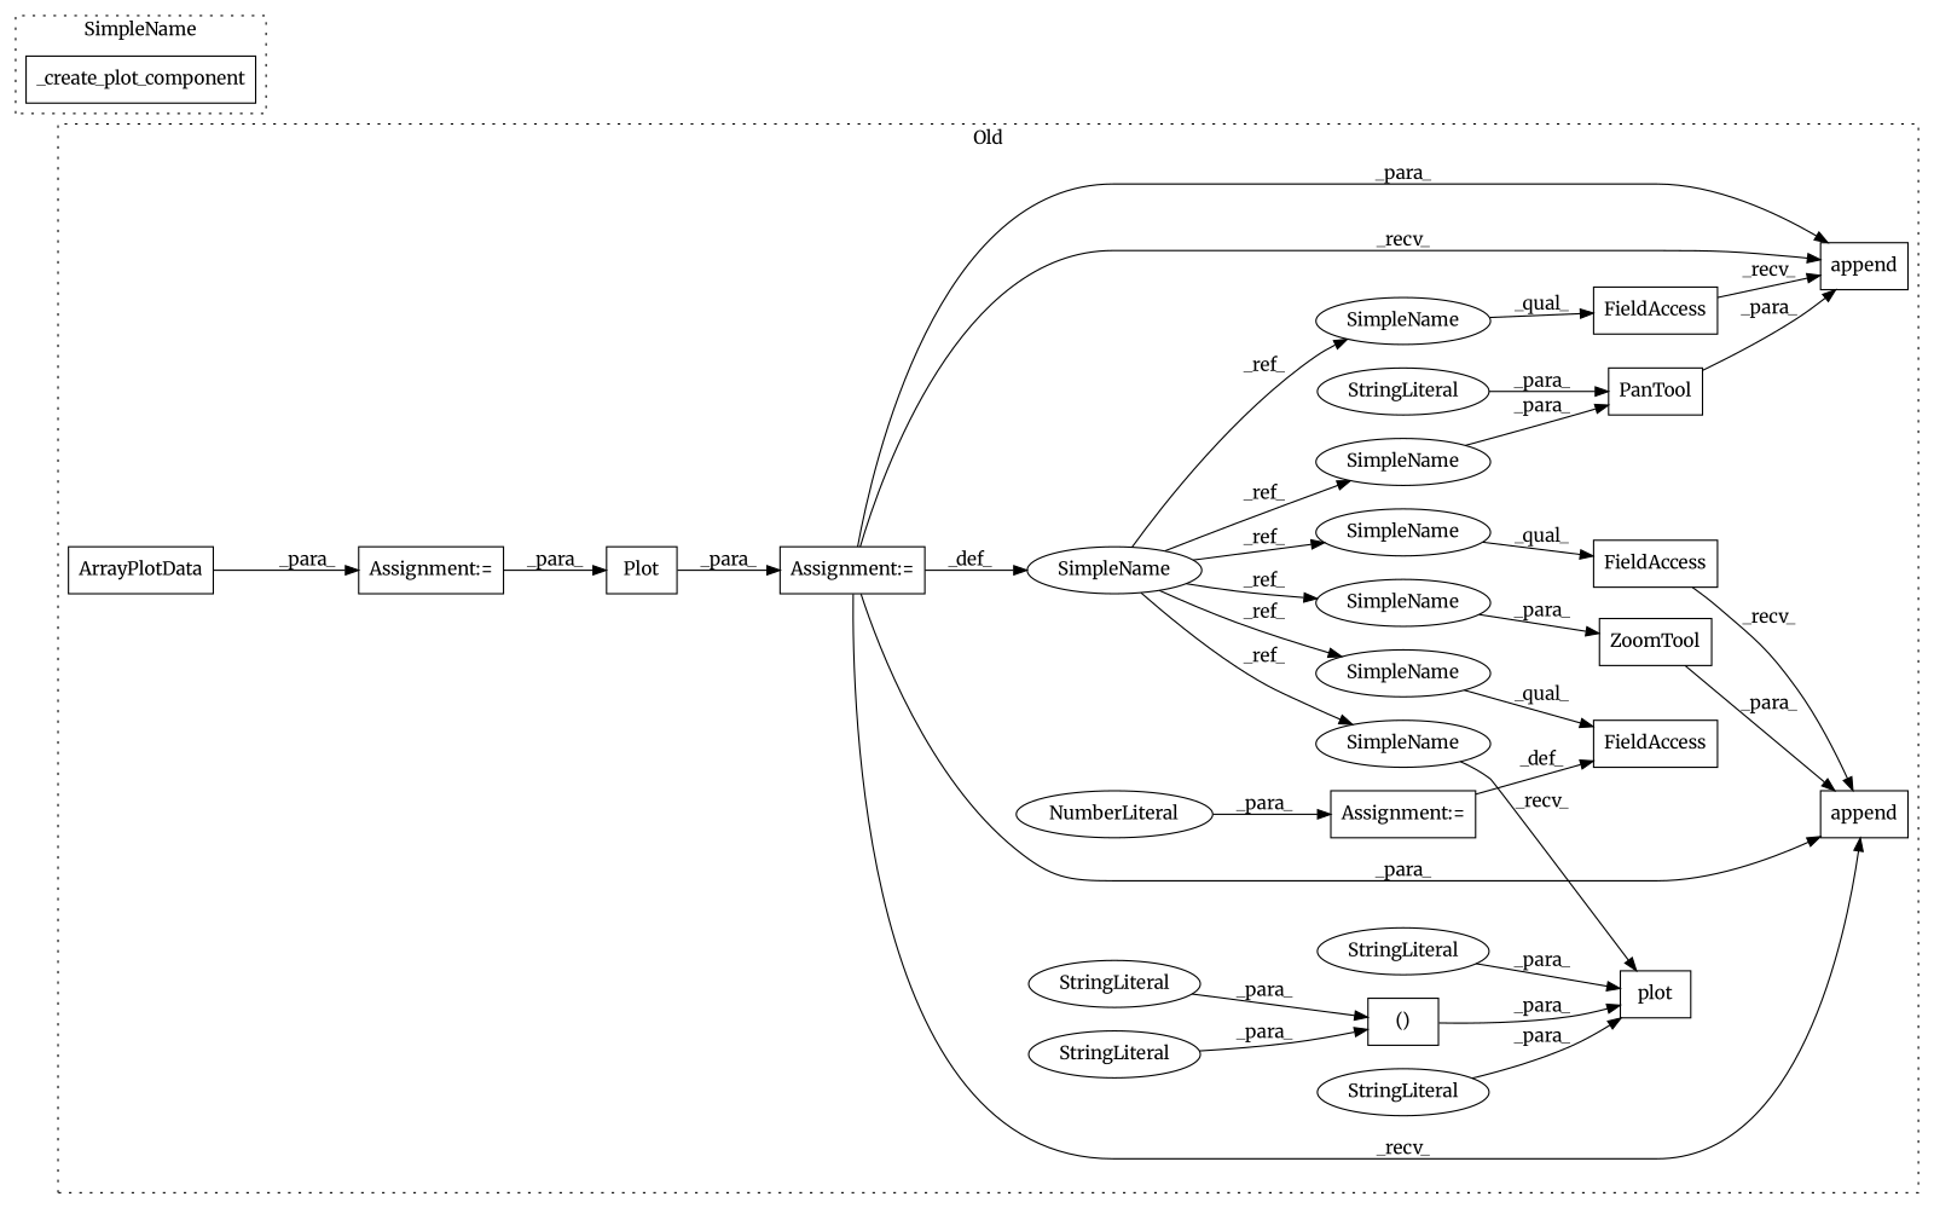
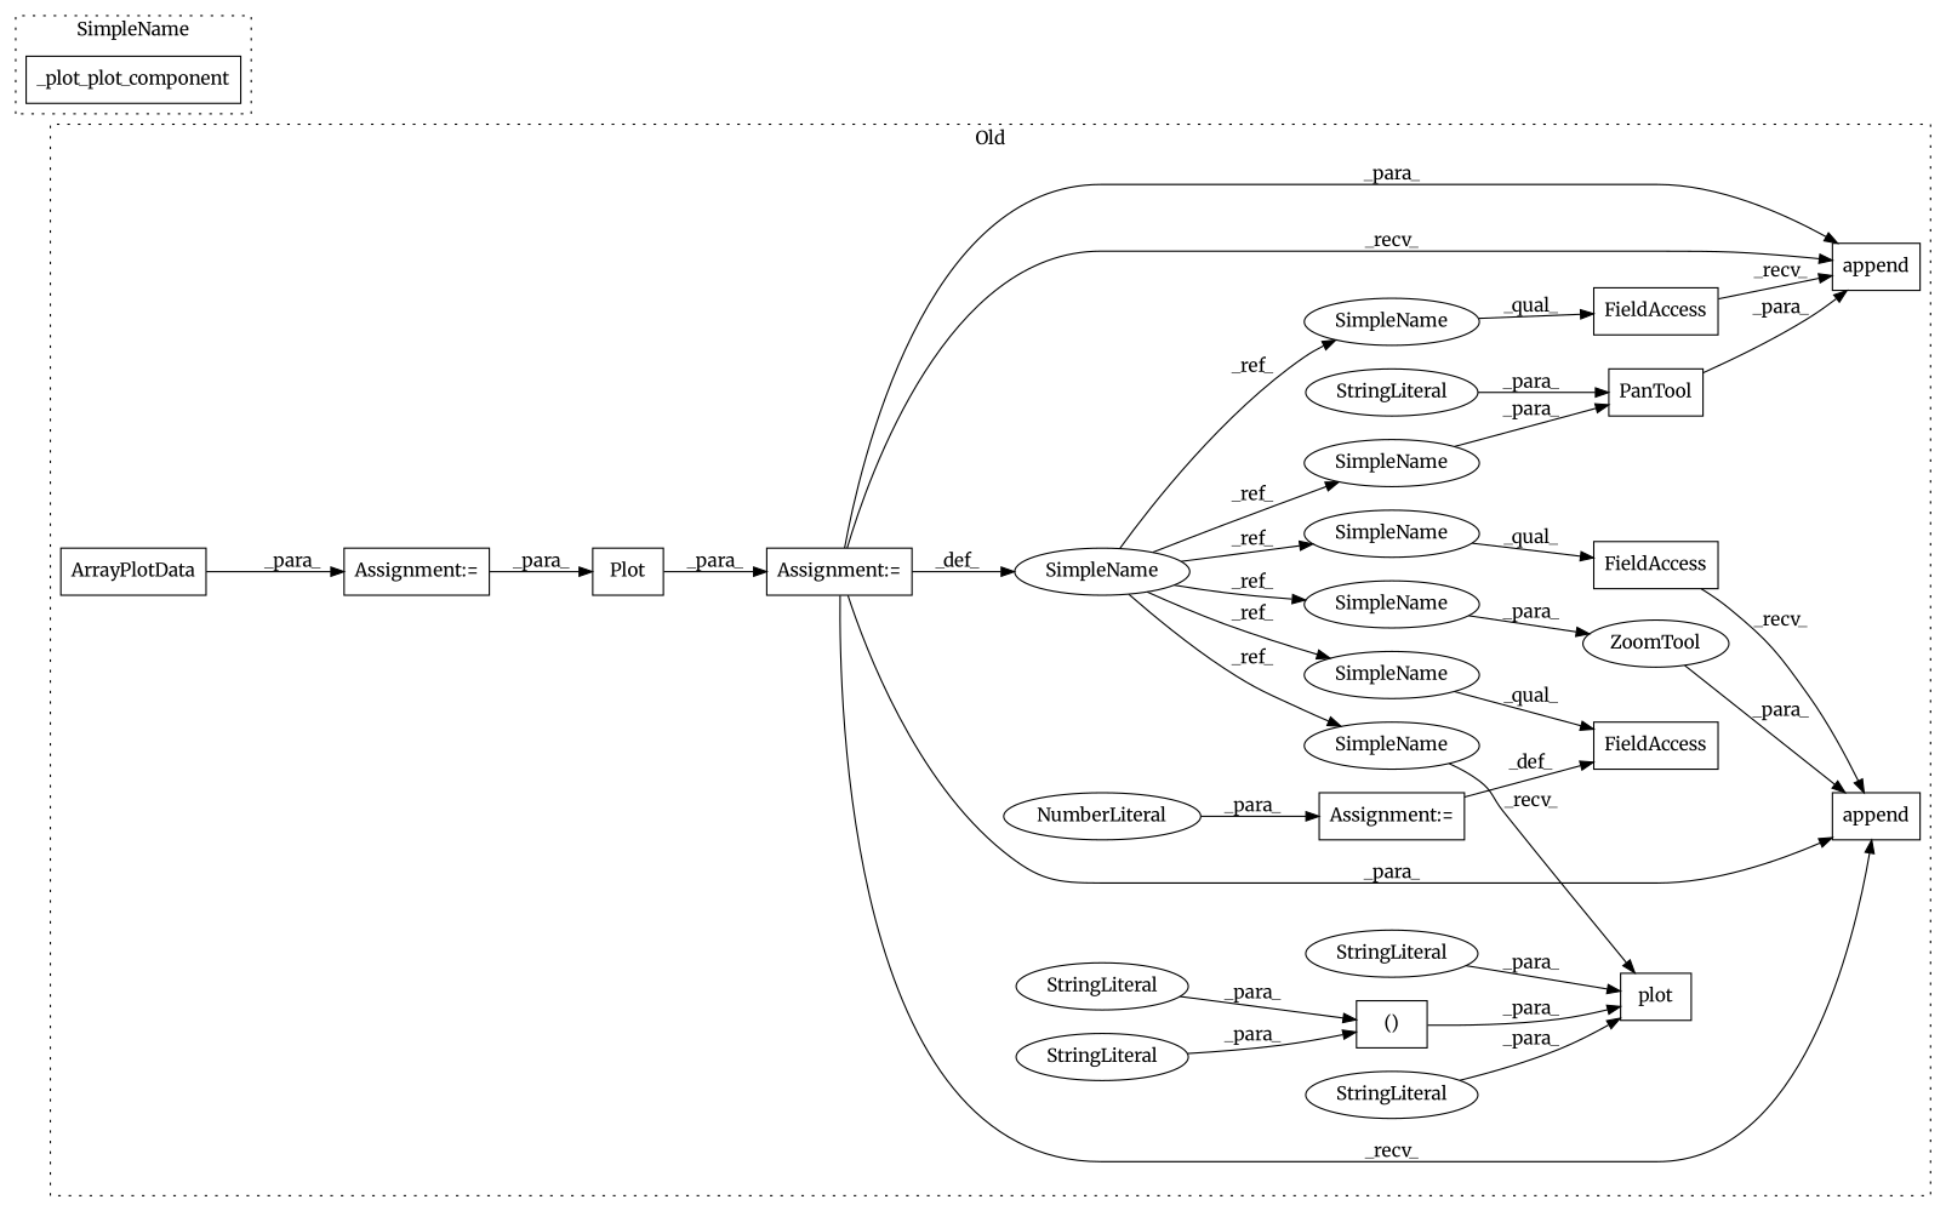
  digraph {
    fontname=Merriweather
    rankdir=LR
    node [a=32 fontname=Merriweather l=4 s=1300 shape=box]
    edge [fontname=Merriweather]
-   n1 [l="9,1" label=ZoomTool s="1268,1293"]
+   n1 [l="9,1" label=ZoomTool s="1268,1293" shape=ellipse]
    n2 [a=42 label=SimpleName s=994 shape=ellipse]
    n3 [l="8,1" label=PanTool s="1235,1255"]
    n4 [a=22 l=13 label=FieldAccess]
    n5 [a=22 l=10 label=FieldAccess s=1217]
    n6 [a=7 l=1 label="Assignment:=" s=998]
    n7 [a=7 l=1 label="Assignment:=" s=916]
    n8 [l="7,1" label=append s="1314,1325"]
    n9 [l=15 label=ArrayPlotData s=917]
    n10 [l="5,1" label=Plot s="999,1006"]
    n11 [l="7,1" label=append s="1228,1256"]
    n12 [l="10,1" label=plot s="1018,1113"]
    n13 [a=106 l=27 label="()" s=1028]
    n14 [a=45 l=8 label=StringLiteral s=1067 shape=ellipse]
    n15 [a=45 l=8 label=StringLiteral s=1095 shape=ellipse]
    n16 [a=45 l=7 label=StringLiteral s=1028 shape=ellipse]
    n17 [a=45 l=7 label=StringLiteral s=1048 shape=ellipse]
    n18 [a=45 l=7 label=StringLiteral s=1248 shape=ellipse]
    n19 [a=22 l=15 label=FieldAccess s=1171]
    n20 [a=7 l=1 label="Assignment:=" s=1186]
    n21 [a=34 l=3 label=NumberLiteral s=1187 shape=ellipse]
    n22 [a=42 label=SimpleName s=1171 shape=ellipse]
    n23 [a=42 label=SimpleName s=1013 shape=ellipse]
    n24 [a=42 label=SimpleName shape=ellipse]
    n25 [a=42 label=SimpleName s=1243 shape=ellipse]
    n26 [a=42 label=SimpleName s=1277 shape=ellipse]
    n27 [a=42 label=SimpleName s=1217 shape=ellipse]
-   n28 [l=24 label=_create_plot_component s=2203]
+   n28 [l=24 label=_plot_plot_component s=2203]
    subgraph cluster_1 {
      label=Old
      style=dotted
      n1
      n2
      n3
      n4
      n5
      n6
      n7
      n8
      n9
      n10
      n11
      n12
      n13
      n14
      n15
      n16
      n17
      n18
      n19
      n20
      n21
      n22
      n23
      n24
      n25
      n26
      n27
    }
    subgraph cluster_2 {
      label=SimpleName
      style=dotted
      n28
    }
    n1 -> n8 [label=_para_]
    n2 -> n22 [label=_ref_]
    n2 -> n23 [label=_ref_]
    n2 -> n24 [label=_ref_]
    n2 -> n25 [label=_ref_]
    n2 -> n26 [label=_ref_]
    n2 -> n27 [label=_ref_]
    n3 -> n11 [label=_para_]
    n4 -> n8 [label=_recv_]
    n5 -> n11 [label=_recv_]
    n6 -> n2 [label=_def_]
    n6 -> n8 [label=_recv_]
    n6 -> n8 [label=_para_]
    n6 -> n11 [label=_recv_]
    n6 -> n11 [label=_para_]
    n7 -> n10 [label=_para_]
    n9 -> n7 [label=_para_]
    n10 -> n6 [label=_para_]
    n13 -> n12 [label=_para_]
    n14 -> n12 [label=_para_]
    n15 -> n12 [label=_para_]
    n16 -> n13 [label=_para_]
    n17 -> n13 [label=_para_]
    n18 -> n3 [label=_para_]
    n20 -> n19 [label=_def_]
    n21 -> n20 [label=_para_]
    n22 -> n19 [label=_qual_]
    n23 -> n12 [label=_recv_]
    n24 -> n4 [label=_qual_]
    n25 -> n3 [label=_para_]
    n26 -> n1 [label=_para_]
    n27 -> n5 [label=_qual_]
  }
